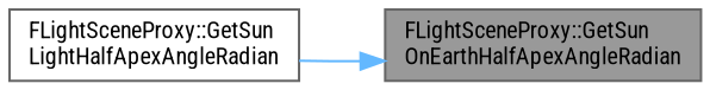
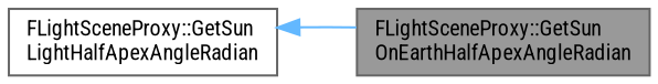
  digraph {
    rankdir=RL
    fontname="Roboto Condensed"
    node [fontname="Roboto Condensed" fontsize=10 shape=box style=filled]
    n1 [color=gray40 fillcolor=grey60 fontcolor=black height=0.2 label="FLightSceneProxy::GetSun\lOnEarthHalfApexAngleRadian" width=0.4]
    n2 [color=grey40 fillcolor=white height=0.2 label="FLightSceneProxy::GetSun\lLightHalfApexAngleRadian" width=0.4]
-   n1 -> n2 [color=steelblue1 dir=back fontname="Roboto Condensed" fontsize=10 labelfontname=Helvetica labelfontsize=10 style=solid]
+   n2 -> n1 [color=steelblue1 dir=back fontname="Roboto Condensed" fontsize=10 labelfontname=Helvetica labelfontsize=10 style=solid]
  }
